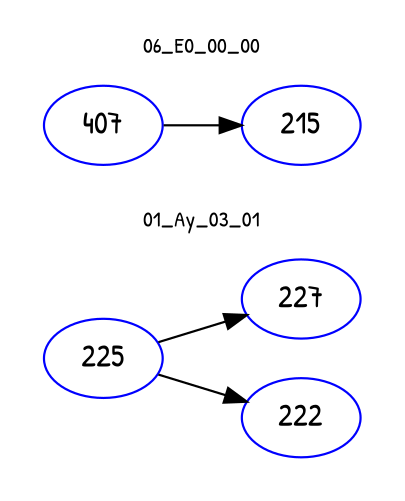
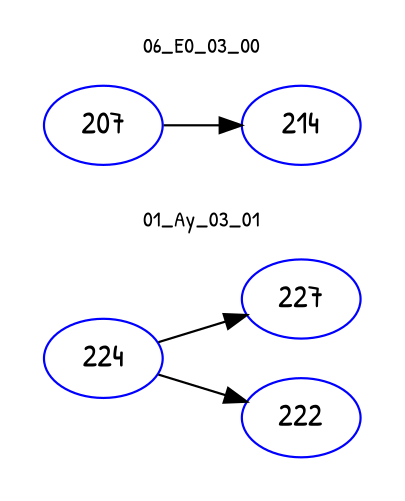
  digraph {
    fontname="Patrick Hand"
    rankdir=LR
    node [color=blue fontname="Patrick Hand"]
    edge [color=black fontname="Patrick Hand"]
-   n1 [label=225]
+   n1 [label=224]
    n2 [label=222]
    n3 [label=227]
-   n4 [label=407]
-   n5 [label=215]
+   n4 [label=207]
+   n5 [label=214]
    subgraph cluster_1 {
      color=white
      fontsize=10
      label="01_Ay_03_01"
      n1
      n2
      n3
    }
    subgraph cluster_2 {
      color=white
      fontsize=10
-     label="06_E0_00_00"
+     label="06_E0_03_00"
      n4
      n5
    }
    n1 -> n2
    n1 -> n3
    n4 -> n5
  }
